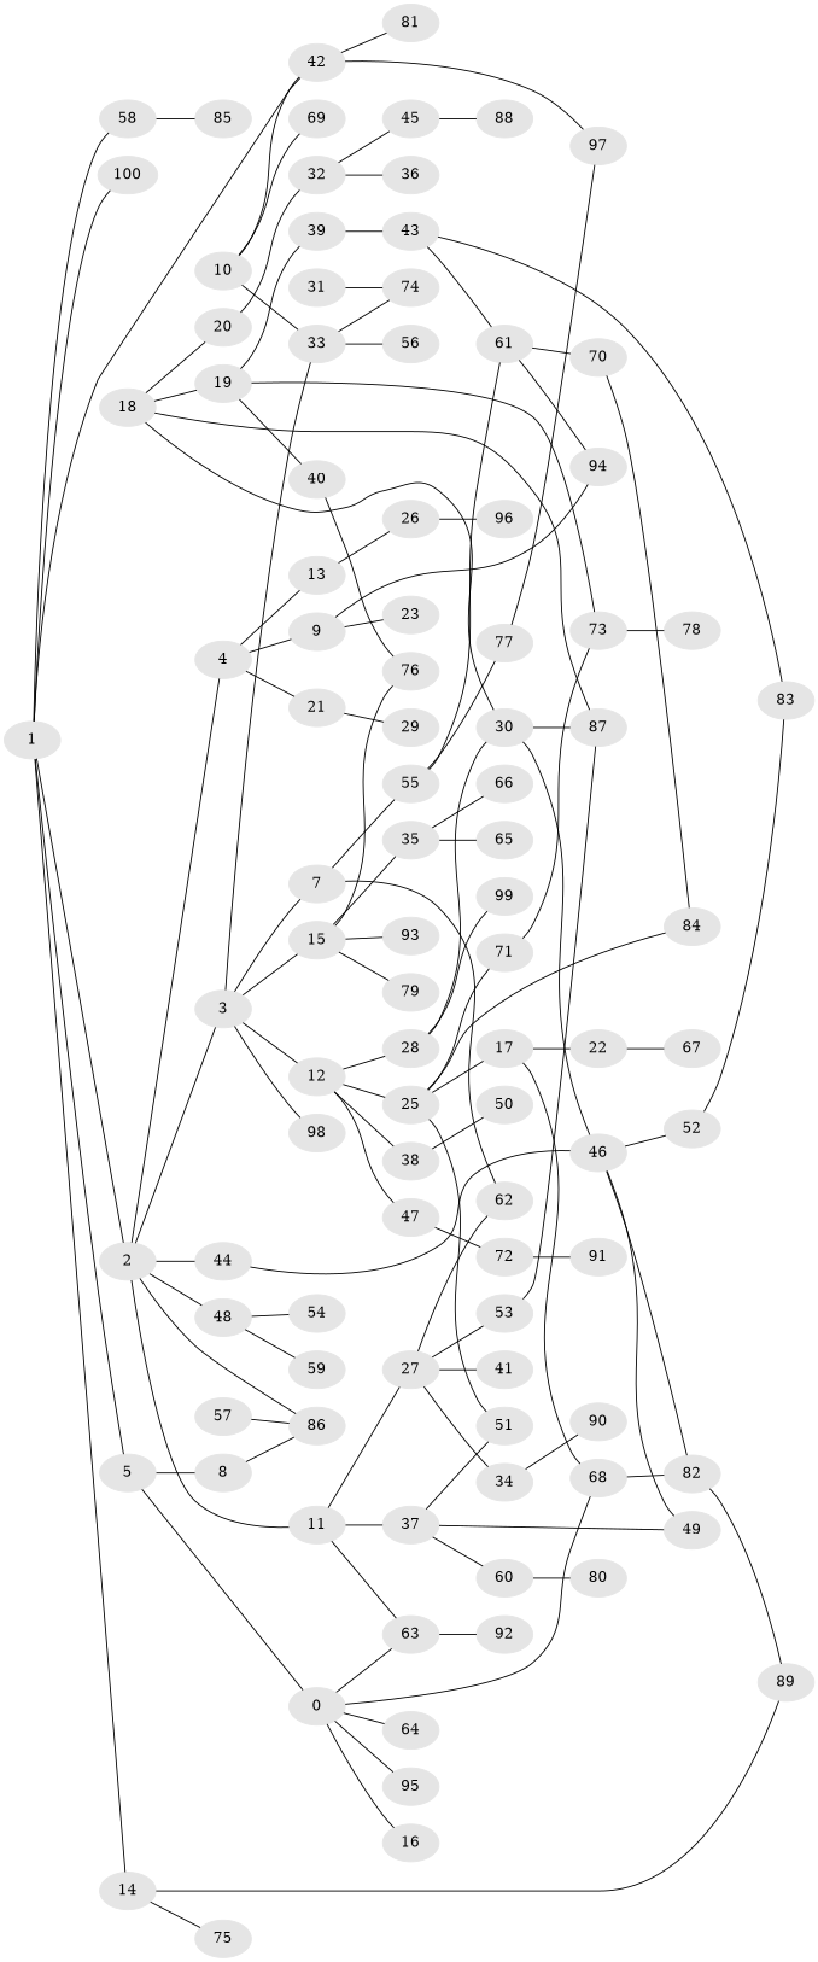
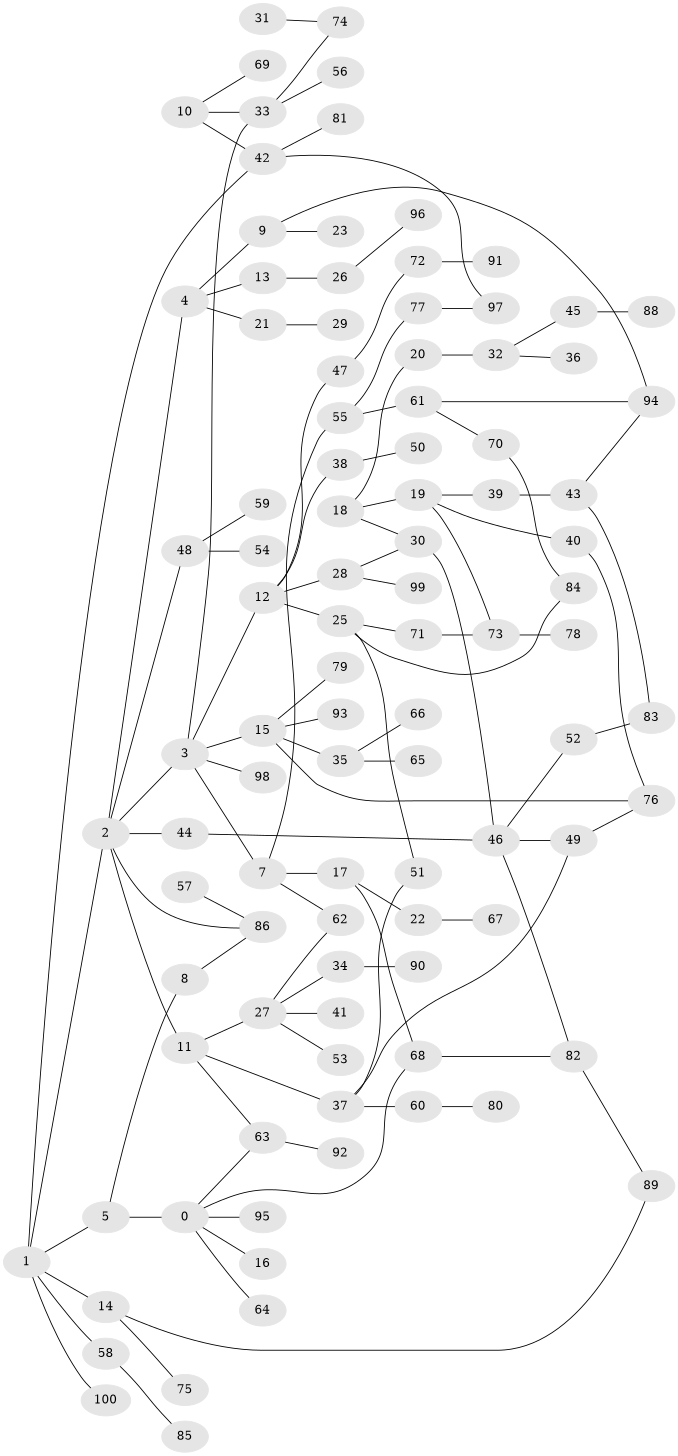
  graph {
    rankdir=LR
    node [color=gray90 style=filled]
    1
    2
    5
    14
    58
    100
    42
    3
    4
    11
    44
    48
    86
    n14 [label=0]
    8
    10
    33
    69
    75
    89
    85
    7
    12
    15
    98
    21
    9
    13
    63
    27
    37
    18
    19
    20
    30
-   87
    29
    46
    54
    59
    17
    55
    62
    25
    28
    38
    47
    35
    76
    79
    93
    74
    56
    23
    94
    26
    16
    64
    68
    95
    92
    82
    22
    31
    61
    77
    81
    97
    53
    34
    41
    51
    49
    60
    71
    84
    99
    50
    72
    96
    65
    66
    67
    39
    40
    73
    32
    43
    78
    36
    45
    57
    90
    52
    88
    80
    83
    91
    70
    1 -- 2
    1 -- 5
    1 -- 14
    1 -- 58
    1 -- 100
    1 -- 42
    2 -- 3
    2 -- 4
    2 -- 11
    2 -- 44
    2 -- 48
    2 -- 86
    5 -- n14
    5 -- 8
    14 -- 75
    14 -- 89
    58 -- 85
    42 -- 81
    42 -- 97
    3 -- 33
    3 -- 7
    3 -- 12
    3 -- 15
    3 -- 98
    4 -- 21
    4 -- 9
    4 -- 13
    11 -- 63
    11 -- 27
    11 -- 37
    44 -- 46
    48 -- 54
    48 -- 59
    n14 -- 63
    n14 -- 16
    n14 -- 64
    n14 -- 68
    n14 -- 95
    8 -- 86
    10 -- 42
    10 -- 33
    10 -- 69
    33 -- 74
    33 -- 56
-   25 -- 17
+   7 -- 17
    7 -- 55
    7 -- 62
    12 -- 25
    12 -- 28
    12 -- 38
    12 -- 47
    15 -- 35
    15 -- 76
    15 -- 79
    15 -- 93
    21 -- 29
    9 -- 23
    9 -- 94
    13 -- 26
    63 -- 92
    27 -- 62
    27 -- 53
    27 -- 34
    27 -- 41
    37 -- 51
    37 -- 49
    37 -- 60
    18 -- 19
    18 -- 20
    18 -- 30
-   18 -- 87
    19 -- 39
    19 -- 40
    19 -- 73
    20 -- 32
-   30 -- 87
    30 -- 46
    46 -- 82
    46 -- 49
    46 -- 52
    17 -- 68
    17 -- 22
    55 -- 61
    55 -- 77
    25 -- 51
    25 -- 71
    25 -- 84
    28 -- 30
    28 -- 99
    38 -- 50
    47 -- 72
    35 -- 65
    35 -- 66
    26 -- 96
    68 -- 82
    82 -- 89
    22 -- 67
    31 -- 74
    61 -- 94
    61 -- 70
    77 -- 97
-   53 -- 87
    34 -- 90
+   49 -- 76
    60 -- 80
    71 -- 73
    72 -- 91
    39 -- 43
    40 -- 76
    73 -- 78
    32 -- 36
    32 -- 45
-   43 -- 61
+   43 -- 94
    43 -- 83
    45 -- 88
    57 -- 86
    52 -- 83
    70 -- 84
  }
